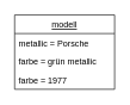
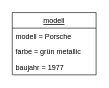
  <mxCell id="0" />
  <mxCell id="1" parent="0" />
  <mxCell id="2" value="modell" style="swimlane;fontStyle=4;align=center;verticalAlign=top;childLayout=stackLayout;horizontal=1;startSize=26;horizontalStack=0;resizeParent=1;resizeParentMax=0;resizeLast=0;collapsible=1;marginBottom=0;" parent="1" vertex="1"><mxGeometry x="20" y="20" width="140" height="104" as="geometry" /></mxCell>
- <mxCell id="3" value="metallic = Porsche" style="text;strokeColor=none;fillColor=none;align=left;verticalAlign=top;spacingLeft=4;spacingRight=4;overflow=hidden;rotatable=0;points=[[0,0.5],[1,0.5]];portConstraint=eastwest;" parent="2" vertex="1"><mxGeometry y="26" width="140" height="26" as="geometry" /></mxCell>
+ <mxCell id="3" value="modell = Porsche" style="text;strokeColor=none;fillColor=none;align=left;verticalAlign=top;spacingLeft=4;spacingRight=4;overflow=hidden;rotatable=0;points=[[0,0.5],[1,0.5]];portConstraint=eastwest;" parent="2" vertex="1"><mxGeometry y="26" width="140" height="26" as="geometry" /></mxCell>
  <mxCell id="4" value="farbe = grün metallic" style="text;strokeColor=none;fillColor=none;align=left;verticalAlign=top;spacingLeft=4;spacingRight=4;overflow=hidden;rotatable=0;points=[[0,0.5],[1,0.5]];portConstraint=eastwest;" vertex="1" parent="2"><mxGeometry y="52" width="140" height="26" as="geometry" /></mxCell>
- <mxCell id="5" value="farbe = 1977" style="text;strokeColor=none;fillColor=none;align=left;verticalAlign=top;spacingLeft=4;spacingRight=4;overflow=hidden;rotatable=0;points=[[0,0.5],[1,0.5]];portConstraint=eastwest;" parent="2" vertex="1"><mxGeometry y="78" width="140" height="26" as="geometry" /></mxCell>
+ <mxCell id="5" value="baujahr = 1977" style="text;strokeColor=none;fillColor=none;align=left;verticalAlign=top;spacingLeft=4;spacingRight=4;overflow=hidden;rotatable=0;points=[[0,0.5],[1,0.5]];portConstraint=eastwest;" parent="2" vertex="1"><mxGeometry y="78" width="140" height="26" as="geometry" /></mxCell>
